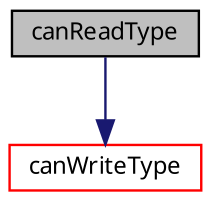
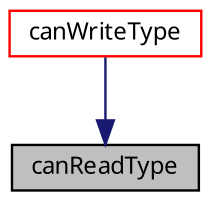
  digraph {
    rankdir=TB
    fontname="Noto Sans"
    node [fontname="Noto Sans" fontsize=10 shape=record]
    n1 [color=black fillcolor=grey75 fontcolor=black height=0.2 label=canReadType style=filled width=0.4]
    n2 [color=red height=0.2 label=canWriteType width=0.4]
-   n1 -> n2 [color=midnightblue fontname="Noto Sans" fontsize=10 labelfontname=FreeSans labelfontsize=10 style=solid]
+   n2 -> n1 [color=midnightblue fontname="Noto Sans" fontsize=10 labelfontname=FreeSans labelfontsize=10 style=solid]
  }
